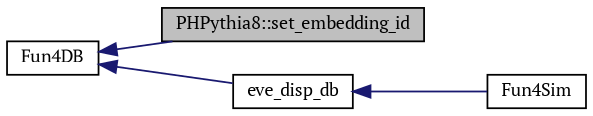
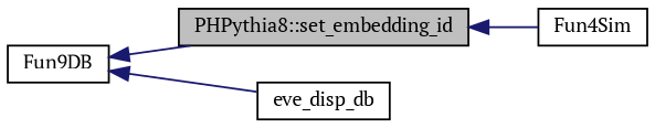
  digraph {
    fontname="PT Serif"
    rankdir=LR
    node [color=black fontname="PT Serif" fontsize=10 shape=record]
    edge [color=midnightblue dir=back fontname="PT Serif" fontsize=10 labelfontname=FreeSans labelfontsize=10 style=solid]
    n1 [fillcolor=grey75 fontcolor=black height=0.2 label="PHPythia8::set_embedding_id" style=filled width=0.4]
    n2 [height=0.2 label=Fun4Sim width=0.4]
-   n3 [height=0.2 label=Fun4DB width=0.4]
+   n3 [height=0.2 label=Fun9DB width=0.4]
    n4 [height=0.2 label=eve_disp_db width=0.4]
-   n4 -> n2
+   n1 -> n2
    n3 -> n1
    n3 -> n4
  }
